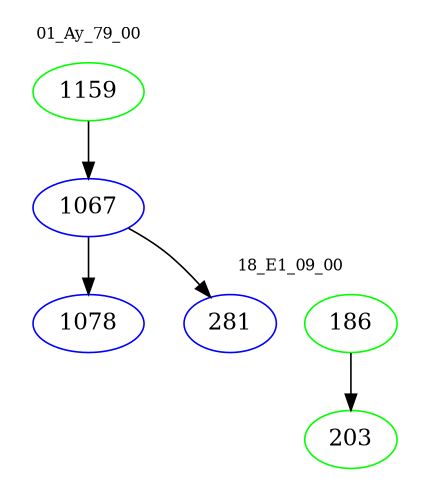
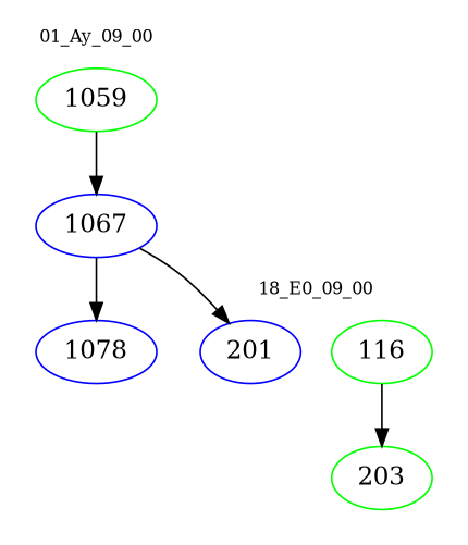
  digraph {
    node [color=green]
    edge [color=black]
-   n1 [label=1159]
+   n1 [label=1059]
    n2 [color=blue label=1067]
    n3 [color=blue label=1078]
-   n4 [label=186]
+   n4 [label=116]
    n5 [label=203]
-   n6 [color=blue label=281]
+   n6 [color=blue label=201]
    subgraph cluster_1 {
      color=white
      fontsize=10
-     label="01_Ay_79_00"
+     label="01_Ay_09_00"
      n1
      n2
      n3
    }
    subgraph cluster_2 {
      color=white
      fontsize=10
-     label="18_E1_09_00"
+     label="18_E0_09_00"
      n4
      n5
      n6
    }
    n1 -> n2
    n2 -> n3
    n2 -> n6
    n4 -> n5
  }
